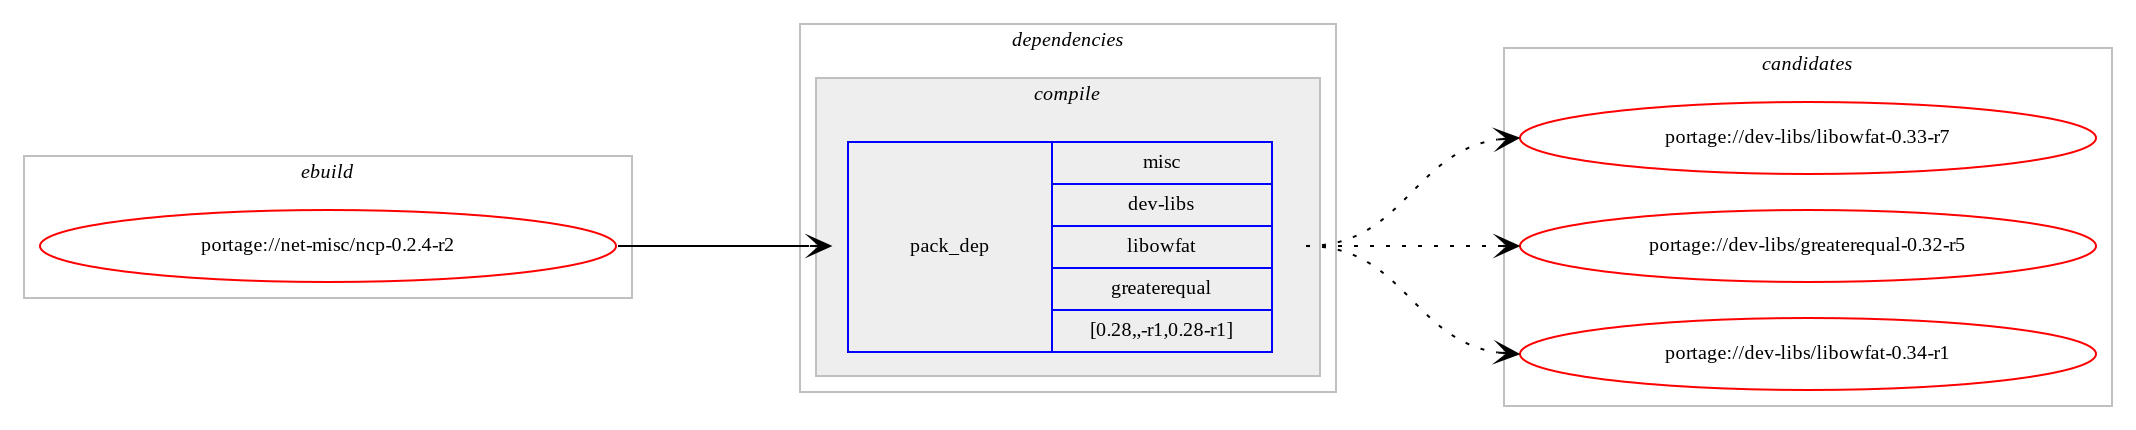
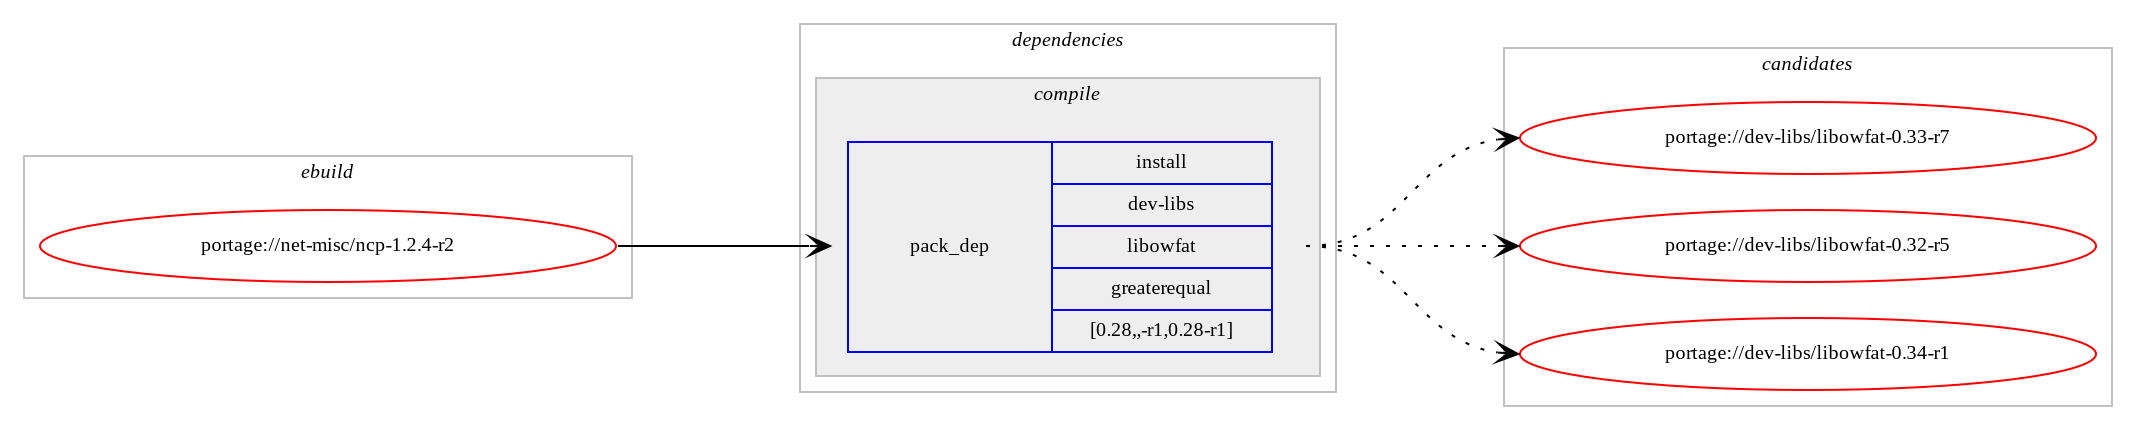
  digraph {
    compound=true
    concentrate=true
    fontname="Liberation Serif"
    fontsize=10
    newrank=true
    rankdir=LR
    ranksep=1.5
    node [color=red fontname="Liberation Serif" fontsize=10]
    edge [arrowhead=vee fontname="Liberation Serif" headport=w style=dotted tailport=e weight=100]
-   n1 [label="portage://net-misc/ncp-0.2.4-r2" width=4]
-   n2 [color=blue label=<<TABLE BORDER="0" CELLBORDER="1" CELLSPACING="0" CELLPADDING="4" WIDTH="220"><TR><TD ROWSPAN="6" CELLPADDING="30">pack_dep</TD></TR><TR><TD WIDTH="110">misc</TD></TR><TR><TD>dev-libs</TD></TR><TR><TD>libowfat</TD></TR><TR><TD>greaterequal</TD></TR><TR><TD>[0.28,,-r1,0.28-r1]</TD></TR></TABLE>> shape=none]
+   n1 [label="portage://net-misc/ncp-1.2.4-r2" width=4]
+   n2 [color=blue label=<<TABLE BORDER="0" CELLBORDER="1" CELLSPACING="0" CELLPADDING="4" WIDTH="220"><TR><TD ROWSPAN="6" CELLPADDING="30">pack_dep</TD></TR><TR><TD WIDTH="110">install</TD></TR><TR><TD>dev-libs</TD></TR><TR><TD>libowfat</TD></TR><TR><TD>greaterequal</TD></TR><TR><TD>[0.28,,-r1,0.28-r1]</TD></TR></TABLE>> shape=none]
    n3 [label="portage://dev-libs/libowfat-0.33-r7" width=4]
-   n4 [label="portage://dev-libs/greaterequal-0.32-r5" width=4]
+   n4 [label="portage://dev-libs/libowfat-0.32-r5" width=4]
    n5 [label="portage://dev-libs/libowfat-0.34-r1" width=4]
    subgraph cluster_1 {
      color=gray
      label=<<i>ebuild</i>>
      n1
    }
    subgraph cluster_2 {
      color=gray
      label=<<i>dependencies</i>>
      subgraph cluster_3 {
        color=gray
        fillcolor="#eeeeee"
        label=<<i>compile</i>>
        style=filled
        subgraph sub_4 {
          color=gray
          fillcolor="#eeeeee"
          label=<<i>compile</i>>
          style=filled
          n2
        }
      }
      subgraph cluster_5 {
        color=gray
        fillcolor="#eeeeee"
        label=<<i>compile and run</i>>
        style=filled
      }
      subgraph cluster_6 {
        color=gray
        fillcolor="#eeeeee"
        label=<<i>run</i>>
        style=filled
      }
    }
    subgraph cluster_7 {
      color=gray
      label=<<i>candidates</i>>
      rank=same
      subgraph sub_8 {
        color=black
        label=<<i>candidates</i>>
        nodesep=1
        rank=same
        n3
        n4
        n5
      }
    }
    n1 -> n2 [style=solid weight=20]
    n2 -> n3
    n2 -> n4
    n2 -> n5
  }
